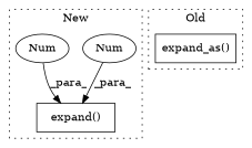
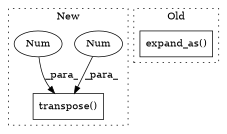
  digraph {
    node [a=75 l=1 shape=box]
-   n1 [l="12,1" label="expand()" s="1131,1147"]
+   n1 [l="12,1" label="transpose()" s="1131,1147"]
    n2 [a=76 label=Num s=1143 shape=ellipse]
    n3 [a=76 label=Num s=1146 shape=ellipse]
    n4 [l="53,1" label="expand_as()" s="656,710"]
    subgraph cluster_1 {
      label=New
      style=dotted
      n1
      n2
      n3
    }
    subgraph cluster_2 {
      label=Old
      style=dotted
      n4
    }
    n2 -> n1 [label=_para_]
    n3 -> n1 [label=_para_]
  }
